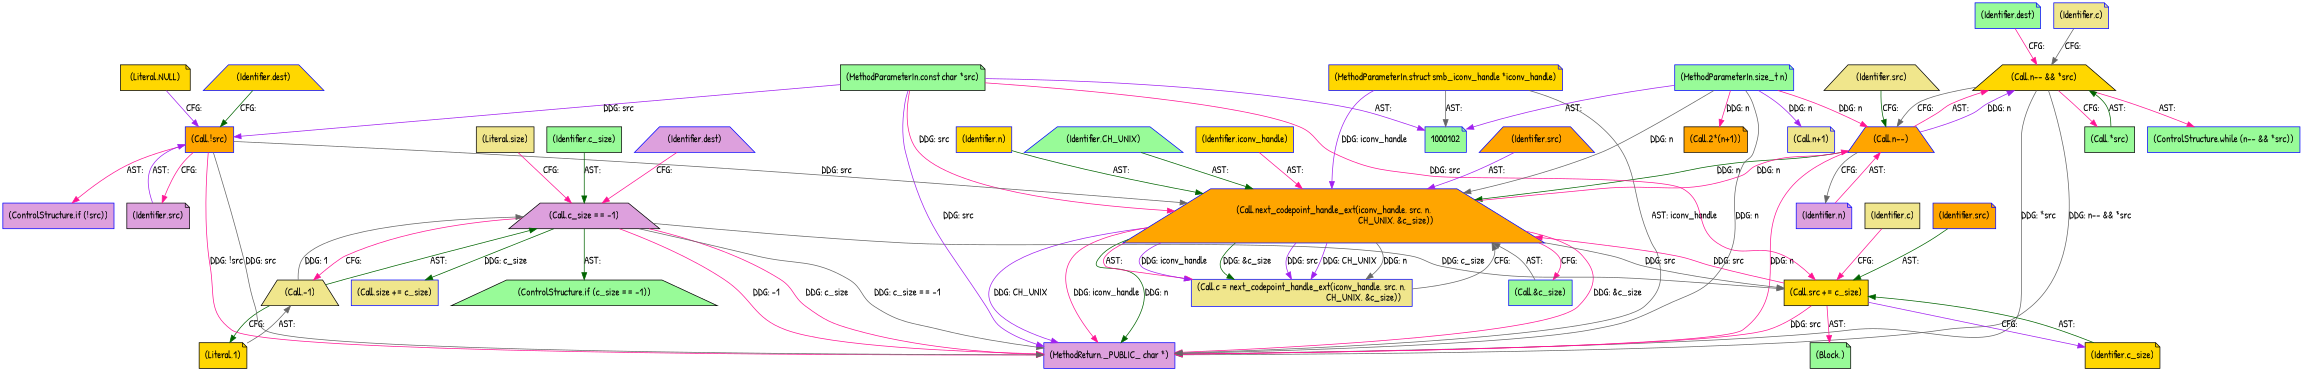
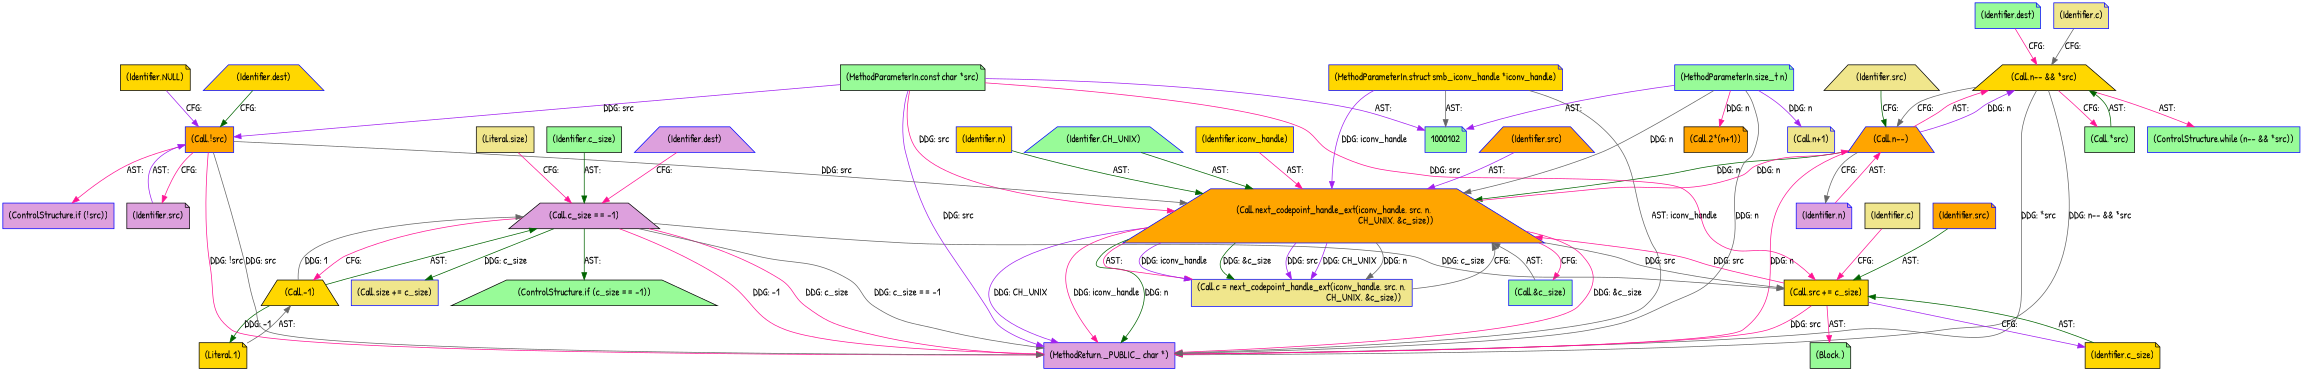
  digraph {
    fontname="Patrick Hand"
    node [color=blue fillcolor=palegreen fontname="Patrick Hand" shape=note style=filled]
    edge [color=deeppink fontname="Patrick Hand"]
    n1 [color=black fillcolor=gold label="(Call,n-- && *src)" shape=trapezium]
    n2 [fillcolor=orange label="(Call,n--)" shape=trapezium]
    n3 [fillcolor=plum label="(MethodReturn,_PUBLIC_ char *)" shape=box]
    n4 [color=black label="(Call,*src)" shape=box]
    n5 [label="(ControlStructure,while (n-- && *src))" shape=box]
    n6 [fillcolor=orange label="(Call,next_codepoint_handle_ext(iconv_handle, src, n,\n                                                          CH_UNIX, &c_size))" shape=trapezium]
    n7 [fillcolor=plum label="(Identifier,n)"]
    n8 [color=black fillcolor=gold label="(Call,src += c_size)" shape=box]
    n9 [fillcolor=khaki label="(Call,c = next_codepoint_handle_ext(iconv_handle, src, n,\n                                                          CH_UNIX, &c_size))" shape=box]
    n10 [label="(Call,&c_size)" shape=box]
    n11 [color=black fillcolor=gold label="(Identifier,c_size)"]
    n12 [color=black label="(Block,)"]
    n13 [fillcolor=gold label="(MethodParameterIn,struct smb_iconv_handle *iconv_handle)"]
    1000102
    n15 [color=black fillcolor=plum label="(Call,c_size == -1)" shape=trapezium]
-   n16 [color=black fillcolor=khaki label="(Call,-1)" shape=trapezium]
+   n16 [color=black fillcolor=gold label="(Call,-1)" shape=trapezium]
    n17 [fillcolor=khaki label="(Call,size += c_size)" shape=box]
    n18 [color=black label="(ControlStructure,if (c_size == -1))" shape=trapezium]
    n19 [color=black fillcolor=gold label="(Literal,1)"]
    n20 [color=black label="(MethodParameterIn,const char *src)"]
    n21 [fillcolor=orange label="(Call,!src)" shape=box]
    n22 [color=black fillcolor=plum label="(Identifier,src)"]
    n23 [fillcolor=plum label="(ControlStructure,if (!src))" shape=box]
    n24 [label="(MethodParameterIn,size_t n)"]
    n25 [color=black fillcolor=orange label="(Call,2*(n+1))"]
    n26 [fillcolor=khaki label="(Call,n+1)"]
    n27 [fillcolor=orange label="(Identifier,src)" shape=trapezium]
    n28 [label="(Identifier,dest)"]
    n29 [color=black label="(Identifier,c_size)" shape=box]
    n30 [fillcolor=gold label="(Identifier,dest)" shape=trapezium]
    n31 [fillcolor=plum label="(Identifier,dest)" shape=trapezium]
    n32 [color=black fillcolor=khaki label="(Literal,size)" shape=box]
    n33 [fillcolor=gold label="(Identifier,n)" shape=box]
    n34 [label="(Identifier,CH_UNIX)" shape=trapezium]
    n35 [color=black fillcolor=khaki label="(Identifier,src)" shape=trapezium]
-   n36 [color=black fillcolor=gold label="(Literal,NULL)"]
+   n36 [color=black fillcolor=gold label="(Identifier,NULL)"]
    n37 [fillcolor=gold label="(Identifier,iconv_handle)" shape=box]
    n38 [fillcolor=khaki label="(Identifier,c)"]
    n39 [color=black fillcolor=khaki label="(Identifier,c)" shape=box]
    n40 [fillcolor=orange label="(Identifier,src)"]
    n1 -> n2 [color=gray40 label="CFG: "]
    n1 -> n3 [color=gray40 label="DDG: *src"]
    n1 -> n3 [color=gray40 label="DDG: n-- && *src"]
    n1 -> n4 [label="CFG: "]
    n1 -> n5 [label="AST: "]
    n2 -> n1 [label="AST: "]
    n2 -> n1 [color=purple label="DDG: n"]
    n2 -> n3 [label="DDG: n"]
    n2 -> n6 [color=darkgreen label="DDG: n"]
    n2 -> n7 [color=gray40 label="CFG: "]
    n4 -> n1 [color=darkgreen label="AST: "]
    n6 -> n2 [label="DDG: n"]
    n6 -> n3 [color=purple label="DDG: CH_UNIX"]
    n6 -> n3 [label="DDG: iconv_handle"]
    n6 -> n3 [color=darkgreen label="DDG: n"]
    n6 -> n3 [label="DDG: &c_size"]
    n6 -> n8 [color=gray40 label="DDG: src"]
    n6 -> n9 [label="AST: "]
    n6 -> n9 [color=purple label="DDG: iconv_handle"]
    n6 -> n9 [color=darkgreen label="DDG: &c_size"]
    n6 -> n9 [color=purple label="DDG: src"]
    n6 -> n9 [color=purple label="DDG: CH_UNIX"]
    n6 -> n9 [color=gray40 label="DDG: n"]
    n6 -> n10 [label="CFG: "]
    n7 -> n2 [label="AST: "]
    n8 -> n3 [label="DDG: src"]
    n8 -> n6 [label="DDG: src"]
    n8 -> n11 [color=purple label="CFG: "]
    n8 -> n12 [label="AST: "]
    n9 -> n6 [color=gray40 label="CFG: "]
    n10 -> n6 [color=gray40 label="AST: "]
    n11 -> n8 [color=darkgreen label="AST: "]
    n13 -> n3 [color=gray40 label="AST: iconv_handle"]
    n13 -> n6 [color=purple label="DDG: iconv_handle"]
    n13 -> 1000102 [color=gray40 label="AST: "]
    n15 -> n3 [label="DDG: -1"]
    n15 -> n3 [label="DDG: c_size"]
    n15 -> n3 [color=gray40 label="DDG: c_size == -1"]
    n15 -> n8 [color=gray40 label="DDG: c_size"]
    n15 -> n16 [label="CFG: "]
    n15 -> n17 [color=darkgreen label="DDG: c_size"]
    n15 -> n18 [color=darkgreen label="AST: "]
    n16 -> n15 [color=darkgreen label="AST: "]
    n16 -> n15 [color=gray40 label="DDG: 1"]
-   n16 -> n19 [color=darkgreen label="CFG: "]
+   n16 -> n19 [color=darkgreen label="DDG: -1"]
    n19 -> n16 [color=gray40 label="AST: "]
    n20 -> n3 [color=purple label="DDG: src"]
    n20 -> n6 [label="DDG: src"]
    n20 -> n8 [label="DDG: src"]
    n20 -> 1000102 [color=purple label="AST: "]
    n20 -> n21 [color=purple label="DDG: src"]
    n21 -> n3 [label="DDG: !src"]
    n21 -> n3 [color=gray40 label="DDG: src"]
    n21 -> n6 [color=gray40 label="DDG: src"]
    n21 -> n22 [label="CFG: "]
    n21 -> n23 [label="AST: "]
    n22 -> n21 [color=purple label="AST: "]
-   n24 -> n2 [label="DDG: n"]
    n24 -> n3 [color=gray40 label="DDG: n"]
    n24 -> n6 [color=gray40 label="DDG: n"]
    n24 -> 1000102 [color=purple label="AST: "]
    n24 -> n25 [label="DDG: n"]
    n24 -> n26 [color=purple label="DDG: n"]
    n27 -> n6 [color=purple label="AST: "]
    n28 -> n1 [label="CFG: "]
    n29 -> n15 [color=darkgreen label="AST: "]
    n30 -> n21 [color=darkgreen label="CFG: "]
    n31 -> n15 [label="CFG: "]
    n32 -> n15 [label="CFG: "]
    n33 -> n6 [color=darkgreen label="AST: "]
    n34 -> n6 [color=darkgreen label="AST: "]
    n35 -> n2 [color=darkgreen label="CFG: "]
    n36 -> n21 [color=purple label="CFG: "]
    n37 -> n6 [label="AST: "]
    n38 -> n1 [color=gray40 label="CFG: "]
    n39 -> n8 [label="CFG: "]
    n40 -> n8 [color=darkgreen label="AST: "]
  }
